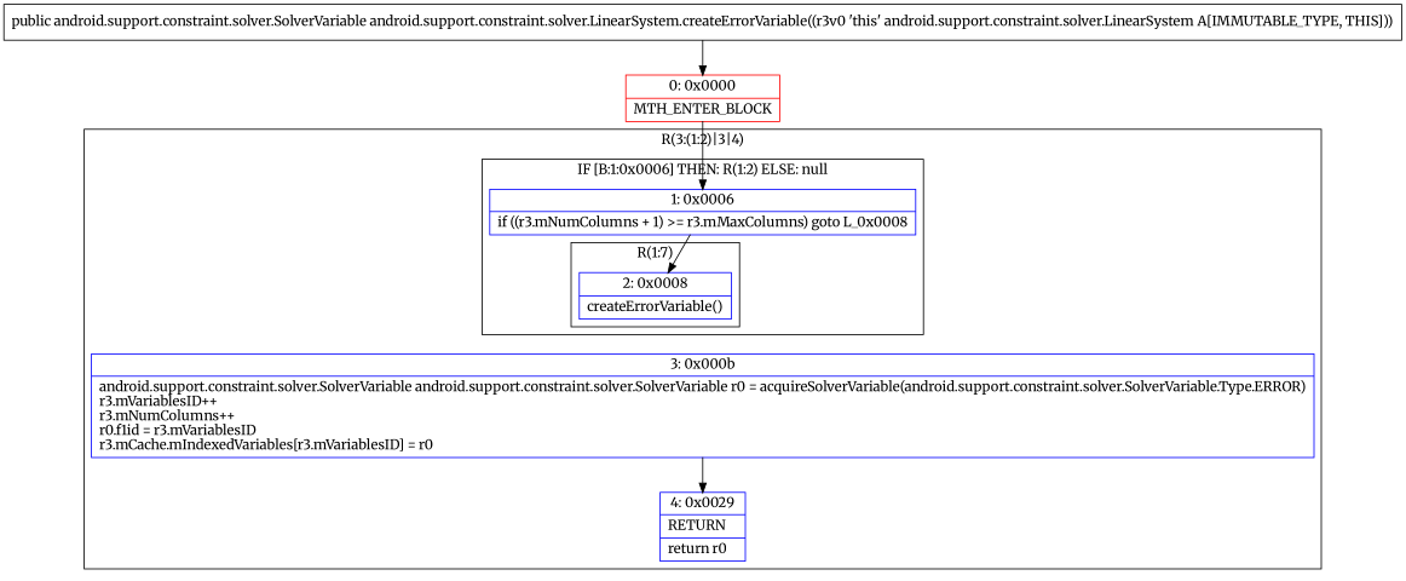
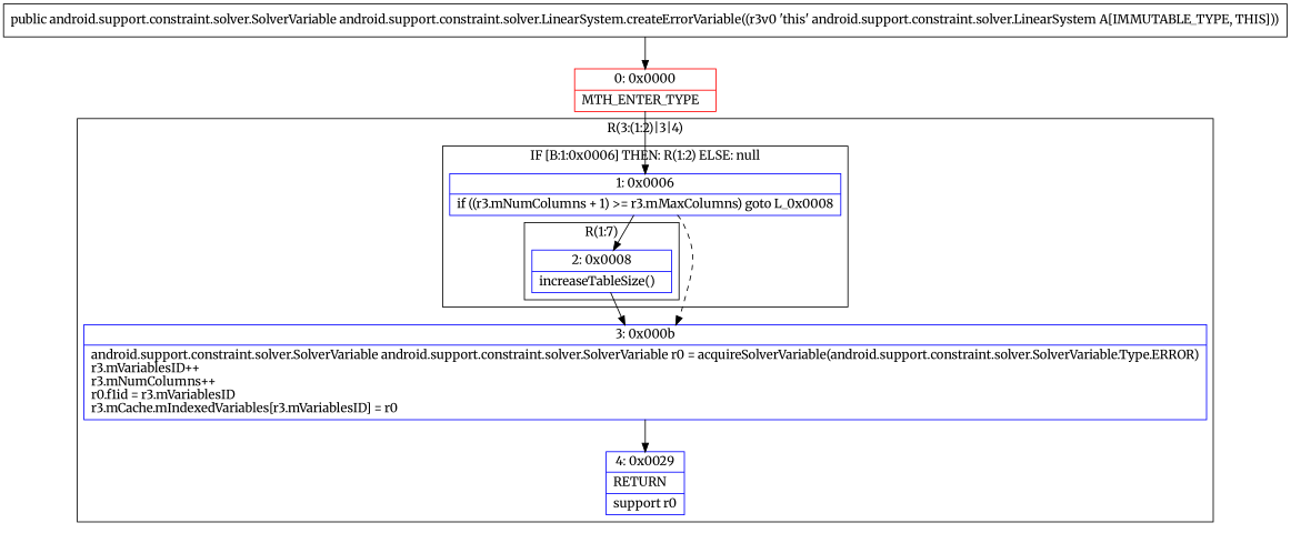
  digraph {
    fontname=Merriweather
    node [color=blue fontname=Merriweather shape=record]
    edge [fontname=Merriweather]
-   n1 [label="{2\:\ 0x0008|createErrorVariable()\l}"]
+   n1 [label="{2\:\ 0x0008|increaseTableSize()\l}"]
    n2 [label="{1\:\ 0x0006|if ((r3.mNumColumns + 1) \>= r3.mMaxColumns) goto L_0x0008\l}"]
    n3 [label="{3\:\ 0x000b|android.support.constraint.solver.SolverVariable android.support.constraint.solver.SolverVariable r0 = acquireSolverVariable(android.support.constraint.solver.SolverVariable.Type.ERROR)\lr3.mVariablesID++\lr3.mNumColumns++\lr0.f1id = r3.mVariablesID\lr3.mCache.mIndexedVariables[r3.mVariablesID] = r0\l}"]
-   n4 [label="{4\:\ 0x0029|RETURN\l|return r0\l}"]
-   n5 [color=red label="{0\:\ 0x0000|MTH_ENTER_BLOCK\l}"]
+   n4 [label="{4\:\ 0x0029|RETURN\l|support r0\l}"]
+   n5 [color=red label="{0\:\ 0x0000|MTH_ENTER_TYPE\l}"]
    n6 [label="{public android.support.constraint.solver.SolverVariable android.support.constraint.solver.LinearSystem.createErrorVariable((r3v0 'this' android.support.constraint.solver.LinearSystem A[IMMUTABLE_TYPE, THIS])) }" color=""]
    subgraph cluster_1 {
      label="R(3:(1:2)|3|4)"
      n3
      n4
      subgraph cluster_2 {
        label="IF [B:1:0x0006] THEN: R(1:2) ELSE: null"
        n2
        subgraph cluster_3 {
          label="R(1:7)"
          n1
        }
      }
    }
+   n1 -> n3
    n2 -> n1
+   n2 -> n3 [style=dashed]
    n3 -> n4
    n5 -> n2
    n6 -> n5
  }
